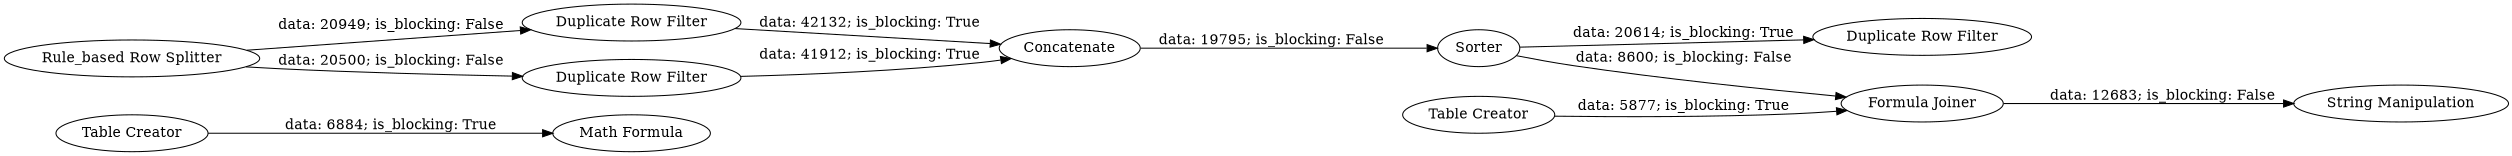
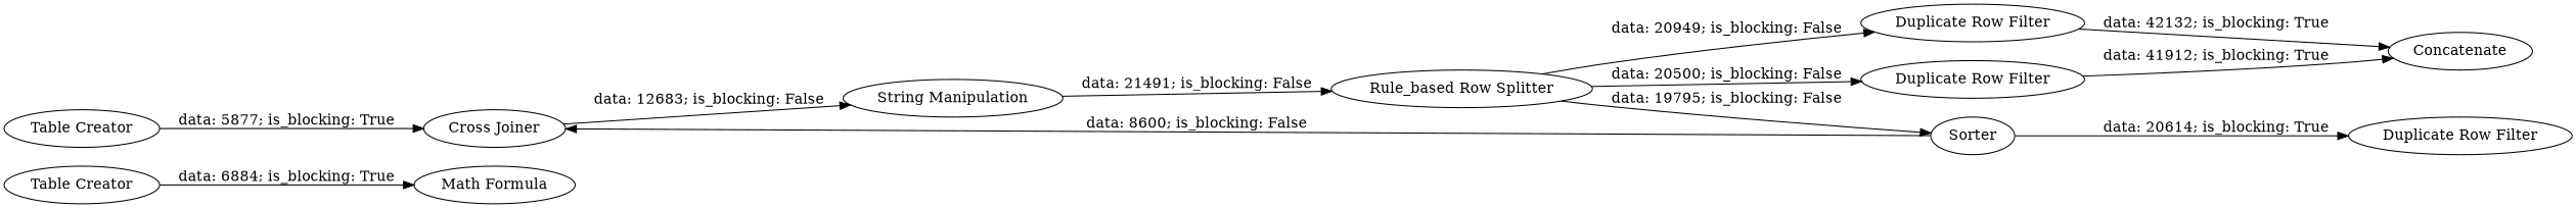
  digraph {
    rankdir=LR
    n1 [label="Math Formula"]
-   n2 [label="Formula Joiner"]
+   n2 [label="Cross Joiner"]
    n3 [label="String Manipulation"]
    n4 [label="Rule_based Row Splitter"]
    n5 [label="Duplicate Row Filter"]
    n6 [label="Duplicate Row Filter"]
    n7 [label="Table Creator"]
    n8 [label=Concatenate]
    n9 [label=Sorter]
    n10 [label="Duplicate Row Filter"]
    n11 [label="Table Creator"]
    n2 -> n3 [label="data: 12683; is_blocking: False"]
+   n3 -> n4 [label="data: 21491; is_blocking: False"]
    n4 -> n5 [label="data: 20949; is_blocking: False"]
    n4 -> n6 [label="data: 20500; is_blocking: False"]
    n5 -> n8 [label="data: 42132; is_blocking: True"]
    n6 -> n8 [label="data: 41912; is_blocking: True"]
    n7 -> n1 [label="data: 6884; is_blocking: True"]
-   n8 -> n9 [label="data: 19795; is_blocking: False"]
+   n4 -> n9 [label="data: 19795; is_blocking: False"]
    n9 -> n2 [label="data: 8600; is_blocking: False"]
    n9 -> n10 [label="data: 20614; is_blocking: True"]
    n11 -> n2 [label="data: 5877; is_blocking: True"]
  }
